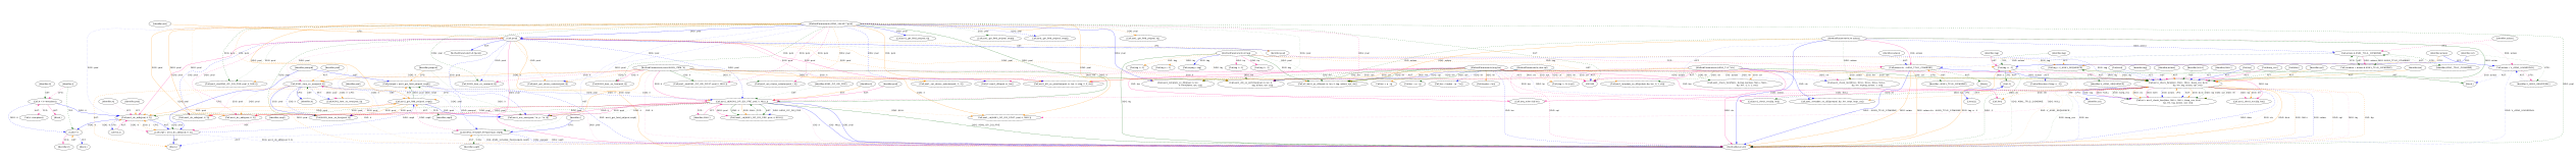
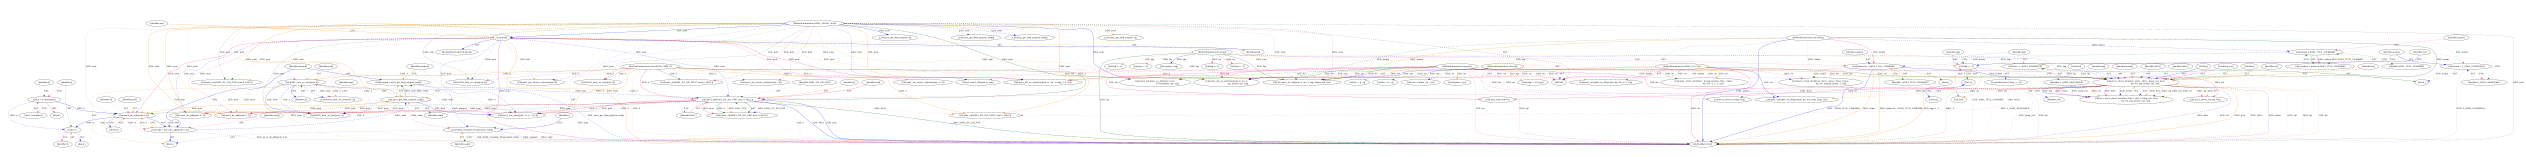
  digraph {
    fontname="Liberation Sans"
    node [fontname="Liberation Sans"]
    edge [color=darkorange fontname="Liberation Sans" style=solid]
    n1 [label="(Call,ASN1_template_free(pseqval, seqtt))"]
    n2 [label="(Identifier,seqtt)"]
    n3 [label="(Block,)"]
    n4 [label="(MethodReturn,int)"]
    n5 [label="(Call,pseqval = asn1_get_field_ptr(pval, seqtt))"]
    n6 [label="(Call,asn1_get_field_ptr(pval, seqtt))"]
    n7 [label="(Call,asn1_do_adb(pval, tt, 1))"]
    n8 [label="(Call,asn1_do_adb(pval, tt, 1))"]
    n9 [label="(Call,ASN1_item_ex_free(pval, it))"]
    n10 [label="(Call,asn1_do_adb(pval, tt, 1))"]
    n11 [label="(Identifier,seqtt)"]
    n12 [label="(Call,asn1_enc_save(pval, *in, p - *in, it))"]
    n13 [label="(Call,tt++)"]
    n14 [label="(Call,seqtt = asn1_do_adb(pval, tt, 1))"]
    n15 [label="(Literal,1)"]
    n16 [label="(Block,)"]
    n17 [label="(Identifier,tt)"]
    n18 [label="(Call,ASN1_item_ex_new(pval, it))"]
    n19 [label="(Call,asn1_cb(ASN1_OP_D2I_PRE, pval, it, NULL))"]
    n20 [label="(Identifier,it)"]
    n21 [label="(Call,!ASN1_item_ex_new(pval, it))"]
    n22 [label="(Call,asn1_cb(ASN1_OP_D2I_POST, pval, it, NULL))"]
    n23 [label="(Identifier,NULL)"]
    n24 [label="(Call,!asn1_cb(ASN1_OP_D2I_PRE, pval, it, NULL))"]
    n25 [label="(Call,!pval)"]
    n26 [label="(Call,cf->asn1_d2i(pval, in, len))"]
    n27 [label="(Call,asn1_d2i_ex_primitive(pval, in, len, it,\n                                     tag, aclass, opt, ctx))"]
    n28 [label="(Call,ef->asn1_ex_d2i(pval, in, len, it, tag, aclass, opt, ctx))"]
    n29 [label="(MethodParameterIn,if (!pval))"]
    n30 [label="(Call,asn1_d2i_ex_primitive(pval, in, len, it, otag, 0, 0, ctx))"]
    n31 [label="(Call,asn1_cb(ASN1_OP_D2I_PRE, pval, it, NULL))"]
    n32 [label="(Identifier,pval)"]
    n33 [label="(Call,ASN1_item_ex_new(pval, it))"]
    n34 [label="(Call,asn1_get_choice_selector(pval, it))"]
    n35 [label="(Call,asn1_template_ex_d2i(pval, in, len,\n                                        it->templates, opt, ctx))"]
    n36 [label="(Call,aclass &= ~ASN1_TFLG_COMBINE)"]
    n37 [label="(MethodParameterIn,ASN1_VALUE **pval)"]
    n38 [label="(Call,asn1_get_field_ptr(pval, tt))"]
    n39 [label="(Call,asn1_get_field_ptr(pval, seqtt))"]
    n40 [label="(Call,asn1_get_field_ptr(pval, seqtt))"]
    n41 [label="(Call,ASN1_item_ex_free(pval, it))"]
    n42 [label="(Call,asn1_cb(ASN1_OP_D2I_POST, pval, it, NULL))"]
    n43 [label="(Call,asn1_get_field_ptr(pval, tt))"]
    n44 [label="(Call,asn1_set_choice_selector(pval, i, it))"]
    n45 [label="(Call,asn1_set_choice_selector(pval, -1, it))"]
    1000135
    n47 [label="(MethodParameterIn,const ASN1_ITEM *it)"]
    n48 [label="(Call,asn1_check_tlen(&len, NULL, NULL, &seq_eoc, &cst,\n                              &p, len, tag, aclass, opt, ctx))"]
    n49 [label="(Identifier,ctx)"]
    n50 [label="(Call,ret = asn1_check_tlen(&len, NULL, NULL, &seq_eoc, &cst,\n                              &p, len, tag, aclass, opt, ctx))"]
    n51 [label="(Call,!seq_nolen && len)"]
    n52 [label="(Call,asn1_check_eoc(&p, len))"]
    n53 [label="(Call,!len)"]
    n54 [label="(Call,asn1_template_ex_d2i(pseqval, &p, len, seqtt, isopt, ctx))"]
    n55 [label="(Call,asn1_check_eoc(&p, len))"]
    n56 [label="(MethodParameterIn,long len)"]
    n57 [label="(Call,len -= p - q)"]
    n58 [label="(Call,asn1_template_ex_d2i(pchptr, &p, len, tt, 1, ctx))"]
    n59 [label="(Call,len -= p - q)"]
    n60 [label="(Call,len = tmplen - (p - *in))"]
    n61 [label="(Call,asn1_check_tlen(NULL, &otag, &oclass, NULL, NULL,\n                              &p, len, -1, 0, 1, ctx))"]
    n62 [label="(Call,asn1_check_tlen(NULL, NULL, NULL, NULL, NULL,\n                                  &p, len, exptag, aclass, 1, ctx))"]
    n63 [label="(Call,tmplen = len)"]
    n64 [label="(Call,tag = V_ASN1_SEQUENCE)"]
    n65 [label="(Identifier,V_ASN1_SEQUENCE)"]
    n66 [label="(Block,)"]
    n67 [label="(MethodParameterIn,int tag)"]
    n68 [label="(Call,tag == -1)"]
    n69 [label="(Call,tag != -1)"]
    n70 [label="(Call,tag == -1)"]
    n71 [label="(Call,exptag = tag)"]
    n72 [label="(Call,tag != -1)"]
    n73 [label="(Call,tag != -1)"]
    n74 [label="(Call,-1)"]
    n75 [label="(ControlStructure,if (tag == -1))"]
    n76 [label="(Literal,1)"]
    n77 [label="(Call,aclass = V_ASN1_UNIVERSAL)"]
    n78 [label="(Identifier,V_ASN1_UNIVERSAL)"]
    n79 [label="(MethodParameterIn,int aclass)"]
    n80 [label="(Call,aclass & ASN1_TFLG_COMBINE)"]
    n81 [label="(Identifier,~ASN1_TFLG_COMBINE)"]
    n82 [label="(Block,)"]
    n83 [label="(Call,combine = aclass & ASN1_TFLG_COMBINE)"]
    n84 [label="(Identifier,ASN1_TFLG_COMBINE)"]
    n85 [label="(MethodParameterIn,char opt)"]
    n86 [label="(Call,(tag != -1) || opt)"]
    n87 [label="(MethodParameterIn,ASN1_TLC *ctx)"]
    n88 [label="(Call,tt = it->templates)"]
    n89 [label="(Call,it->templates)"]
    n90 [label="(Block,)"]
    n91 [label="(Identifier,pval)"]
    n92 [label="(Identifier,aux)"]
    n93 [label="(Call,&len)"]
    n94 [label="(Identifier,ASN1_OP_D2I_PRE)"]
    n95 [label="(Identifier,pseqval)"]
    n96 [label="(Identifier,opt)"]
    n97 [label="(Identifier,len)"]
    n98 [label="(Call,&cst)"]
    n99 [label="(Identifier,tag)"]
    n100 [label="(Identifier,aclass)"]
    n101 [label="(Identifier,tag)"]
    n102 [label="(Identifier,aclass)"]
    n103 [label="(Identifier,it)"]
    n104 [label="(Identifier,tt)"]
    n105 [label="(Identifier,aclass)"]
    n106 [label="(Identifier,pval)"]
    n107 [label="(Identifier,NULL)"]
    n108 [label="(Identifier,NULL)"]
    n109 [label="(Identifier,i)"]
    n110 [label="(Identifier,tag)"]
    n111 [label="(Identifier,tt)"]
    n112 [label="(Identifier,aclass)"]
    n113 [label="(Call,&p)"]
    n114 [label="(Call,&seq_eoc)"]
    n115 [label="(Identifier,seqtt)"]
    n116 [label="(Identifier,ret)"]
    n117 [label="(Identifier,i)"]
    n118 [label="(Identifier,pval)"]
    n119 [label="(Identifier,pval)"]
    n120 [label="(Identifier,pseqval)"]
    n1 -> n2 [color=darkgreen label="CFG: " style=dashed]
    n1 -> n3 [color=blue label="AST: " style=dotted]
    n1 -> n4 [color=blue label="DDG: pseqval" style=dashed]
    n1 -> n4 [label="DDG: seqtt" style=dotted]
    n1 -> n4 [color=blue label="DDG: ASN1_template_free(pseqval, seqtt)" style=dotted]
    n2 -> n1 [label="AST: " style=dotted]
    n5 -> n1 [color=blue label="DDG: pseqval" style=dashed]
    n5 -> n3 [label="AST: " style=dashed]
    n5 -> n4 [color=blue label="DDG: asn1_get_field_ptr(pval, seqtt)" style=dashed]
    n5 -> n6 [label="CFG: " style=dotted]
    n6 -> n1 [color=deeppink label="DDG: seqtt" style=dashed]
    n6 -> n4 [color=deeppink label="DDG: pval" style=dotted]
    n6 -> n5 [label="AST: " style=dotted]
    n6 -> n5 [color=darkgreen label="DDG: pval"]
    n6 -> n5 [color=darkgreen label="DDG: seqtt" style=dotted]
    n6 -> n7 [label="DDG: pval"]
    n6 -> n8 [color=deeppink label="DDG: pval" style=dashed]
    n6 -> n9 [label="DDG: pval"]
    n6 -> n10 [label="DDG: pval"]
    n6 -> n11 [color=darkgreen label="CFG: " style=dotted]
    n6 -> n12 [color=blue label="DDG: pval"]
    n7 -> n6 [label="DDG: pval" style=dashed]
    n7 -> n13 [color=blue label="DDG: tt"]
    n7 -> n14 [color=blue label="AST: "]
    n7 -> n14 [color=darkgreen label="DDG: pval" style=dotted]
    n7 -> n14 [color=deeppink label="DDG: tt" style=dotted]
    n7 -> n14 [label="DDG: 1" style=dashed]
    n7 -> n15 [color=blue label="CFG: " style=dashed]
    n11 -> n6 [label="AST: " style=dotted]
    n13 -> n7 [label="DDG: tt" style=dotted]
    n13 -> n16 [color=blue label="AST: " style=dashed]
    n13 -> n17 [color=deeppink label="CFG: "]
    n14 -> n3 [color=blue label="AST: "]
    n14 -> n4 [color=blue label="DDG: asn1_do_adb(pval, tt, 1)" style=dotted]
    n14 -> n6 [color=blue label="DDG: seqtt" style=dashed]
    n14 -> n7 [label="CFG: " style=dotted]
    n15 -> n7 [color=deeppink label="AST: "]
    n17 -> n13 [label="AST: " style=dotted]
    n18 -> n4 [label="DDG: pval" style=dashed]
    n18 -> n4 [label="DDG: it" style=dotted]
    n18 -> n7 [label="DDG: pval" style=dotted]
    n18 -> n8 [color=deeppink label="DDG: pval" style=dotted]
    n18 -> n9 [color=blue label="DDG: pval"]
    n18 -> n9 [color=blue label="DDG: it" style=dashed]
    n18 -> n10 [label="DDG: pval" style=dotted]
    n18 -> n12 [color=blue label="DDG: pval" style=dotted]
    n18 -> n12 [color=darkgreen label="DDG: it" style=dotted]
    n18 -> n19 [color=blue label="DDG: pval" style=dashed]
    n18 -> n19 [label="DDG: it" style=dotted]
    n18 -> n20 [color=blue label="CFG: "]
    n18 -> n21 [color=blue label="AST: " style=dashed]
    n18 -> n21 [color=deeppink label="DDG: pval" style=dotted]
    n18 -> n21 [label="DDG: it" style=dashed]
    n19 -> n4 [color=blue label="DDG: pval"]
    n19 -> n4 [color=darkgreen label="DDG: ASN1_OP_D2I_PRE"]
    n19 -> n4 [color=deeppink label="DDG: it" style=dotted]
    n19 -> n4 [color=blue label="DDG: NULL"]
    n19 -> n7 [color=darkgreen label="DDG: pval" style=dashed]
    n19 -> n8 [label="DDG: pval" style=dashed]
    n19 -> n9 [color=darkgreen label="DDG: pval" style=dashed]
    n19 -> n9 [color=deeppink label="DDG: it"]
    n19 -> n10 [color=deeppink label="DDG: pval"]
    n19 -> n12 [color=deeppink label="DDG: pval"]
    n19 -> n12 [color=darkgreen label="DDG: it" style=dotted]
    n19 -> n22 [label="DDG: NULL" style=dotted]
    n19 -> n23 [color=deeppink label="CFG: " style=dotted]
    n19 -> n24 [color=darkgreen label="AST: "]
    n19 -> n24 [color=blue label="DDG: ASN1_OP_D2I_PRE" style=dotted]
    n19 -> n24 [color=deeppink label="DDG: pval"]
    n19 -> n24 [color=darkgreen label="DDG: it"]
    n19 -> n24 [label="DDG: NULL"]
    n20 -> n18 [color=darkgreen label="AST: " style=dotted]
    n21 -> n18 [color=deeppink label="CFG: " style=dotted]
    n23 -> n19 [color=deeppink label="AST: "]
    n24 -> n19 [color=darkgreen label="CFG: " style=dashed]
    n25 -> n4 [color=deeppink label="DDG: pval"]
    n25 -> n4 [label="DDG: !pval"]
    n25 -> n7 [color=deeppink label="DDG: pval"]
    n25 -> n8 [color=blue label="DDG: pval" style=dashed]
    n25 -> n9 [color=darkgreen label="DDG: pval" style=dashed]
    n25 -> n10 [color=deeppink label="DDG: pval" style=dashed]
    n25 -> n12 [color=blue label="DDG: pval" style=dashed]
    n25 -> n18 [color=deeppink label="DDG: pval" style=dotted]
    n25 -> n19 [color=blue label="DDG: pval" style=dashed]
    n25 -> n26 [color=deeppink label="DDG: pval" style=dashed]
    n25 -> n27 [label="DDG: pval" style=dashed]
    n25 -> n28 [color=darkgreen label="DDG: pval" style=dotted]
    n25 -> n29 [color=blue label="AST: "]
    n25 -> n30 [color=deeppink label="DDG: pval"]
    n25 -> n31 [color=darkgreen label="DDG: pval" style=dotted]
    n25 -> n32 [label="CFG: " style=dashed]
    n25 -> n33 [color=blue label="DDG: pval" style=dotted]
    n25 -> n34 [label="DDG: pval" style=dashed]
    n25 -> n35 [label="DDG: pval" style=dashed]
    n32 -> n25 [color=blue label="AST: "]
    n32 -> n36 [color=deeppink label="CFG: " style=dashed]
    n36 -> n4 [color=blue label="DDG: ~ASN1_TFLG_COMBINE"]
    n36 -> n4 [label="DDG: aclass"]
    n36 -> n4 [label="DDG: aclass &= ~ASN1_TFLG_COMBINE"]
    n36 -> n27 [label="DDG: aclass" style=dotted]
    n36 -> n28 [label="DDG: aclass" style=dotted]
    n36 -> n48 [color=blue label="DDG: aclass"]
    n36 -> n62 [label="DDG: aclass" style=dashed]
    n36 -> n81 [color=darkgreen label="CFG: " style=dotted]
    n36 -> n82 [color=darkgreen label="AST: " style=dashed]
    n37 -> n4 [color=darkgreen label="DDG: pval" style=dashed]
    n37 -> n6 [label="DDG: pval"]
    n37 -> n7 [color=blue label="DDG: pval" style=dotted]
    n37 -> n8 [label="DDG: pval"]
    n37 -> n9 [label="DDG: pval" style=dotted]
    n37 -> n10 [label="DDG: pval"]
    n37 -> n12 [color=blue label="DDG: pval" style=dotted]
    n37 -> n18 [label="DDG: pval" style=dashed]
    n37 -> n19 [color=darkgreen label="DDG: pval"]
    n37 -> n22 [label="DDG: pval"]
    n37 -> n25 [color=blue label="DDG: pval"]
    n37 -> n26 [color=blue label="DDG: pval" style=dashed]
    n37 -> n27 [color=darkgreen label="DDG: pval" style=dotted]
    n37 -> n28 [color=deeppink label="DDG: pval" style=dashed]
    n37 -> n30 [label="DDG: pval"]
    n37 -> n31 [color=darkgreen label="DDG: pval" style=dashed]
    n37 -> n33 [color=darkgreen label="DDG: pval" style=dashed]
    n37 -> n34 [color=blue label="DDG: pval" style=dotted]
    n37 -> n35 [color=blue label="DDG: pval"]
    n37 -> n38 [color=blue label="DDG: pval"]
    n37 -> n39 [color=darkgreen label="DDG: pval" style=dotted]
    n37 -> n40 [color=blue label="DDG: pval" style=dashed]
    n37 -> n41 [color=darkgreen label="DDG: pval" style=dashed]
    n37 -> n42 [color=deeppink label="DDG: pval" style=dashed]
    n37 -> n43 [label="DDG: pval" style=dashed]
    n37 -> n44 [color=deeppink label="DDG: pval" style=dashed]
    n37 -> n45 [label="DDG: pval" style=dashed]
    n37 -> 1000135 [color=darkgreen label="AST: " style=dashed]
    n47 -> n4 [color=deeppink label="DDG: it" style=dotted]
    n47 -> n9 [color=blue label="DDG: it" style=dotted]
    n47 -> n12 [label="DDG: it"]
    n47 -> n18 [label="DDG: it"]
    n47 -> n19 [color=deeppink label="DDG: it"]
    n47 -> n22 [label="DDG: it"]
    n47 -> n27 [color=darkgreen label="DDG: it"]
    n47 -> n28 [label="DDG: it" style=dotted]
    n47 -> n30 [color=blue label="DDG: it" style=dotted]
    n47 -> n31 [label="DDG: it" style=dotted]
    n47 -> n33 [color=deeppink label="DDG: it" style=dashed]
    n47 -> n34 [label="DDG: it" style=dashed]
    n47 -> n41 [color=deeppink label="DDG: it"]
    n47 -> n42 [color=darkgreen label="DDG: it"]
    n47 -> n44 [color=darkgreen label="DDG: it" style=dotted]
    n47 -> n45 [label="DDG: it"]
    n47 -> 1000135 [color=deeppink label="AST: " style=dashed]
    n48 -> n4 [color=darkgreen label="DDG: &seq_eoc" style=dotted]
    n48 -> n4 [color=blue label="DDG: len" style=dotted]
    n48 -> n4 [color=blue label="DDG: &len" style=dashed]
    n48 -> n4 [label="DDG: ctx" style=dotted]
    n48 -> n4 [label="DDG: &cst"]
    n48 -> n4 [label="DDG: NULL" style=dashed]
    n48 -> n4 [color=blue label="DDG: aclass" style=dashed]
    n48 -> n4 [label="DDG: opt" style=dotted]
    n48 -> n4 [color=deeppink label="DDG: tag" style=dotted]
    n48 -> n4 [label="DDG: &p" style=dashed]
    n48 -> n19 [color=deeppink label="DDG: NULL" style=dashed]
    n48 -> n22 [color=deeppink label="DDG: NULL" style=dotted]
    n48 -> n49 [color=blue label="CFG: " style=dotted]
    n48 -> n50 [color=blue label="AST: " style=dotted]
    n48 -> n50 [label="DDG: &cst"]
    n48 -> n50 [color=darkgreen label="DDG: &p" style=dashed]
    n48 -> n50 [label="DDG: opt" style=dotted]
    n48 -> n50 [color=darkgreen label="DDG: len" style=dotted]
    n48 -> n50 [color=blue label="DDG: tag"]
    n48 -> n50 [color=deeppink label="DDG: NULL"]
    n48 -> n50 [color=darkgreen label="DDG: &seq_eoc" style=dashed]
    n48 -> n50 [label="DDG: ctx"]
    n48 -> n50 [color=deeppink label="DDG: &len"]
    n48 -> n50 [color=blue label="DDG: aclass" style=dashed]
    n48 -> n51 [color=deeppink label="DDG: len"]
    n48 -> n52 [color=darkgreen label="DDG: &p" style=dashed]
    n48 -> n53 [label="DDG: len" style=dashed]
    n48 -> n54 [label="DDG: ctx" style=dashed]
    n48 -> n55 [color=deeppink label="DDG: &p" style=dotted]
    n48 -> n55 [label="DDG: len"]
    n49 -> n48 [label="AST: " style=dashed]
    n50 -> n48 [label="CFG: " style=dotted]
-   n56 -> n4 [color=blue label="DDG: len" style=dashed]
+   n56 -> n4 [color=deeppink label="DDG: len" style=dashed]
    n56 -> n26 [color=deeppink label="DDG: len" style=dashed]
    n56 -> n27 [color=darkgreen label="DDG: len"]
    n56 -> n28 [color=darkgreen label="DDG: len"]
    n56 -> n30 [color=deeppink label="DDG: len"]
    n56 -> n35 [color=darkgreen label="DDG: len" style=dashed]
    n56 -> 1000135 [color=deeppink label="AST: " style=dotted]
    n56 -> n48 [label="DDG: len"]
    n56 -> n51 [color=deeppink label="DDG: len"]
    n56 -> n52 [color=deeppink label="DDG: len" style=dashed]
    n56 -> n53 [color=deeppink label="DDG: len"]
    n56 -> n54 [color=blue label="DDG: len" style=dotted]
    n56 -> n55 [color=deeppink label="DDG: len"]
    n56 -> n57 [label="DDG: len"]
    n56 -> n58 [label="DDG: len" style=dashed]
    n56 -> n59 [color=darkgreen label="DDG: len" style=dotted]
    n56 -> n60 [color=blue label="DDG: len" style=dashed]
    n56 -> n61 [color=darkgreen label="DDG: len" style=dashed]
    n56 -> n62 [color=blue label="DDG: len" style=dotted]
    n56 -> n63 [label="DDG: len"]
    n64 -> n4 [label="DDG: V_ASN1_SEQUENCE" style=dotted]
    n64 -> n48 [label="DDG: tag" style=dashed]
    n64 -> n65 [color=darkgreen label="CFG: " style=dotted]
    n64 -> n66 [color=darkgreen label="AST: "]
    n65 -> n64 [color=darkgreen label="AST: " style=dotted]
    n67 -> n4 [color=darkgreen label="DDG: tag"]
    n67 -> n27 [label="DDG: tag" style=dotted]
    n67 -> n28 [color=darkgreen label="DDG: tag"]
    n67 -> 1000135 [label="AST: " style=dashed]
    n67 -> n48 [color=blue label="DDG: tag" style=dashed]
    n67 -> n64 [label="DDG: tag" style=dashed]
    n67 -> n68 [label="DDG: tag" style=dotted]
    n67 -> n69 [label="DDG: tag" style=dashed]
    n67 -> n70 [label="DDG: tag" style=dotted]
    n67 -> n71 [color=blue label="DDG: tag"]
    n67 -> n72 [color=deeppink label="DDG: tag" style=dashed]
    n67 -> n73 [color=deeppink label="DDG: tag"]
    n68 -> n4 [label="DDG: tag == -1"]
    n68 -> n4 [color=darkgreen label="DDG: -1" style=dashed]
    n68 -> n48 [color=darkgreen label="DDG: tag" style=dotted]
    n68 -> n74 [color=darkgreen label="CFG: "]
    n68 -> n75 [color=blue label="AST: " style=dotted]
    n74 -> n68 [label="AST: " style=dashed]
    n74 -> n68 [color=deeppink label="DDG: 1" style=dotted]
    n74 -> n76 [color=blue label="CFG: "]
    n76 -> n74 [color=blue label="AST: " style=dotted]
    n77 -> n4 [color=blue label="DDG: V_ASN1_UNIVERSAL" style=dotted]
    n77 -> n48 [color=deeppink label="DDG: aclass" style=dotted]
    n77 -> n66 [color=blue label="AST: " style=dotted]
    n77 -> n78 [color=deeppink label="CFG: " style=dashed]
    n78 -> n77 [color=blue label="AST: " style=dotted]
    n79 -> n4 [color=blue label="DDG: aclass"]
    n79 -> n27 [color=darkgreen label="DDG: aclass" style=dashed]
    n79 -> n28 [label="DDG: aclass"]
    n79 -> n36 [color=deeppink label="DDG: aclass"]
    n79 -> 1000135 [color=blue label="AST: " style=dotted]
    n79 -> n48 [color=darkgreen label="DDG: aclass"]
    n79 -> n62 [color=darkgreen label="DDG: aclass" style=dotted]
    n79 -> n77 [color=deeppink label="DDG: aclass" style=dotted]
    n79 -> n80 [color=blue label="DDG: aclass" style=dashed]
    n80 -> n4 [color=darkgreen label="DDG: ASN1_TFLG_COMBINE" style=dotted]
    n80 -> n36 [color=blue label="DDG: aclass" style=dotted]
    n80 -> n83 [color=darkgreen label="AST: "]
    n80 -> n83 [color=deeppink label="DDG: aclass"]
    n80 -> n83 [color=darkgreen label="DDG: ASN1_TFLG_COMBINE" style=dashed]
    n80 -> n84 [color=darkgreen label="CFG: " style=dashed]
    n81 -> n36 [label="AST: "]
    n83 -> n80 [color=darkgreen label="CFG: " style=dotted]
    n84 -> n80 [color=darkgreen label="AST: " style=dotted]
    n85 -> n4 [color=deeppink label="DDG: opt" style=dashed]
    n85 -> n27 [color=blue label="DDG: opt"]
    n85 -> n28 [color=darkgreen label="DDG: opt"]
    n85 -> n35 [color=darkgreen label="DDG: opt" style=dotted]
    n85 -> 1000135 [color=blue label="AST: " style=dotted]
    n85 -> n48 [color=darkgreen label="DDG: opt" style=dotted]
    n85 -> n86 [label="DDG: opt" style=dashed]
    n87 -> n4 [color=deeppink label="DDG: ctx"]
    n87 -> n27 [color=deeppink label="DDG: ctx" style=dashed]
    n87 -> n28 [color=darkgreen label="DDG: ctx" style=dotted]
    n87 -> n30 [label="DDG: ctx"]
    n87 -> n35 [label="DDG: ctx" style=dotted]
    n87 -> 1000135 [color=deeppink label="AST: "]
    n87 -> n48 [color=darkgreen label="DDG: ctx"]
    n87 -> n54 [color=blue label="DDG: ctx"]
    n87 -> n58 [color=darkgreen label="DDG: ctx" style=dashed]
    n87 -> n61 [label="DDG: ctx"]
    n87 -> n62 [color=deeppink label="DDG: ctx" style=dashed]
    n88 -> n7 [color=blue label="DDG: tt"]
    n88 -> n13 [color=blue label="DDG: tt" style=dashed]
    n88 -> n89 [color=deeppink label="CFG: " style=dotted]
    n88 -> n90 [color=deeppink label="AST: "]
    n89 -> n88 [color=deeppink label="AST: " style=dotted]
    n91 -> n6 [label="AST: " style=dotted]
    n92 -> n25 [label="CFG: "]
    n93 -> n48 [color=darkgreen label="AST: " style=dashed]
    n94 -> n19 [color=darkgreen label="AST: " style=dotted]
    n95 -> n1 [color=darkgreen label="AST: " style=dotted]
    n95 -> n5 [label="CFG: "]
    n96 -> n48 [label="AST: "]
    n97 -> n48 [label="AST: "]
    n98 -> n48 [color=blue label="AST: " style=dashed]
    n99 -> n48 [color=deeppink label="AST: " style=dotted]
    n100 -> n36 [color=blue label="AST: " style=dotted]
    n101 -> n68 [color=deeppink label="AST: "]
    n102 -> n48 [label="AST: " style=dashed]
    n103 -> n19 [label="AST: "]
    n104 -> n7 [color=deeppink label="AST: " style=dotted]
    n105 -> n64 [label="CFG: "]
    n105 -> n77 [color=blue label="AST: "]
    n106 -> n18 [label="AST: " style=dashed]
    n107 -> n48 [color=darkgreen label="AST: " style=dashed]
    n108 -> n48 [color=blue label="AST: " style=dotted]
    n109 -> n1 [color=blue label="CFG: "]
    n110 -> n64 [label="AST: " style=dotted]
    n110 -> n68 [color=darkgreen label="CFG: " style=dashed]
    n111 -> n88 [color=darkgreen label="AST: " style=dotted]
    n112 -> n80 [color=deeppink label="AST: " style=dashed]
    n113 -> n48 [color=blue label="AST: "]
    n114 -> n48 [color=deeppink label="AST: "]
    n115 -> n14 [color=deeppink label="AST: " style=dashed]
    n116 -> n68 [color=blue label="CFG: "]
    n116 -> n78 [color=darkgreen label="CFG: " style=dotted]
    n117 -> n13 [color=darkgreen label="CFG: " style=dashed]
    n117 -> n88 [color=deeppink label="CFG: " style=dashed]
    n118 -> n7 [label="AST: " style=dotted]
    n119 -> n19 [color=deeppink label="AST: "]
    n120 -> n5 [color=blue label="AST: "]
    n120 -> n14 [color=blue label="CFG: "]
  }
